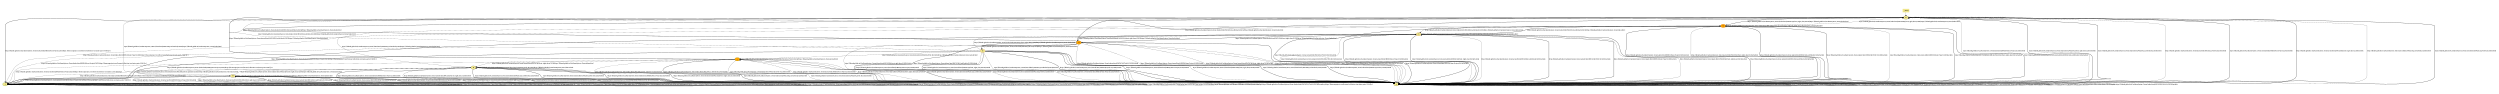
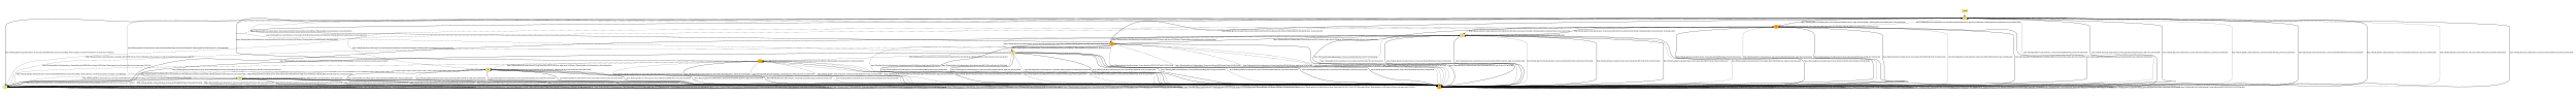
  digraph {
    fontname=Merriweather
    node [color=black fillcolor=khaki fontname=Merriweather style=filled]
    edge [arrowhead=normal fontname=Merriweather style=bold]
    n1 [label=s0]
    n2 [color=darkgreen label=s1]
    n3 [color=brown fillcolor=orange label=s2]
    n4 [fillcolor=orange label=s3]
-   n5 [label=s4]
+   n5 [fillcolor=orange label=s4]
    n6 [color=brown label=s5]
    n7 [color=brown label=s6]
    n8 [color=darkgreen fillcolor=orange label=s7]
    n9 [label=s8]
    n10 [color=blue label=s9]
    n11 [color=darkgreen label=__start6 shape=none]
    n1 -> n1 [arrowhead=box label="https:||lklamb.github.io|CarAlarmSystem_Demo|index.html;ONCLICK;2;Tick 10;CLICK/https:||lklamb.github.io|CarAlarmSystem_Demo|index.html"]
    n1 -> n2 [label="https:||lklamb.github.io|CarAlarmSystem_Demo|index.html;HREF;0;Noun Project;CLICK/https:||thenounproject.com|browse|collection-icon|auto-parts-5386|?p=1"]
    n1 -> n3 [label="https:||lklamb.github.io|CarAlarmSystem_Demo|index.html;ONCLICK;0;front_right_door;CLICK/https:||lklamb.github.io|CarAlarmSystem_Demo|index.html"]
    n1 -> n4 [label="https:||lklamb.github.io|CarAlarmSystem_Demo|index.html;ONCLICK;1;LockUnlock;CLICK/https:||lklamb.github.io|CarAlarmSystem_Demo|index.html"]
    n1 -> n5 [arrowhead=box label="https:||lklamb.github.io|CarAlarmSystem_Demo|alarm.html;HREF;0;Noun Project;CLICK/GoSink" style=solid]
    n1 -> n5 [arrowhead=box label="https:||lklamb.github.io|CarAlarmSystem_Demo|alarm.html;ONCLICK;0;front_right_door;CLICK/GoSink"]
    n1 -> n5 [label="https:||lklamb.github.io|CarAlarmSystem_Demo|alarm.html;ONCLICK;1;LockUnlock;CLICK/GoSink"]
    n1 -> n5 [label="https:||lklamb.github.io|CarAlarmSystem_Demo|alarm.html;ONCLICK;2;Tick 10;CLICK/GoSink" style=solid]
    n1 -> n5 [label="https:||lklamb.github.io|CarAlarmSystem_Demo|armed.html;HREF;0;Noun Project;CLICK/GoSink"]
    n1 -> n5 [arrowhead=box label="https:||lklamb.github.io|CarAlarmSystem_Demo|armed.html;ONCLICK;0;front_right_door;CLICK/GoSink"]
    n1 -> n5 [arrowhead=box label="https:||lklamb.github.io|CarAlarmSystem_Demo|armed.html;ONCLICK;1;LockUnlock;CLICK/GoSink" style=solid]
    n1 -> n5 [label="https:||lklamb.github.io|CarAlarmSystem_Demo|armed.html;ONCLICK;2;Tick 10;CLICK/GoSink"]
    n2 -> n2 [label="https:||lklamb.github.io|CarAlarmSystem_Demo|alarm.html;HREF;0;Noun Project;CLICK/Boundary-https:||thenounproject.com|browse|collection-icon|auto-parts-5386|?p=1"]
    n2 -> n2 [arrowhead=box label="https:||lklamb.github.io|CarAlarmSystem_Demo|alarm.html;ONCLICK;0;front_right_door;CLICK/Boundary-https:||thenounproject.com|browse|collection-icon|auto-parts-5386|?p=1"]
    n2 -> n2 [arrowhead=box label="https:||lklamb.github.io|CarAlarmSystem_Demo|alarm.html;ONCLICK;1;LockUnlock;CLICK/Boundary-https:||thenounproject.com|browse|collection-icon|auto-parts-5386|?p=1" style=solid]
    n2 -> n2 [label="https:||lklamb.github.io|CarAlarmSystem_Demo|alarm.html;ONCLICK;2;Tick 10;CLICK/Boundary-https:||thenounproject.com|browse|collection-icon|auto-parts-5386|?p=1"]
    n2 -> n2 [label="https:||lklamb.github.io|CarAlarmSystem_Demo|armed.html;HREF;0;Noun Project;CLICK/Boundary-https:||thenounproject.com|browse|collection-icon|auto-parts-5386|?p=1"]
    n2 -> n2 [label="https:||lklamb.github.io|CarAlarmSystem_Demo|armed.html;ONCLICK;0;front_right_door;CLICK/Boundary-https:||thenounproject.com|browse|collection-icon|auto-parts-5386|?p=1" style=solid]
    n2 -> n2 [label="https:||lklamb.github.io|CarAlarmSystem_Demo|armed.html;ONCLICK;1;LockUnlock;CLICK/Boundary-https:||thenounproject.com|browse|collection-icon|auto-parts-5386|?p=1" style=solid]
    n2 -> n2 [label="https:||lklamb.github.io|CarAlarmSystem_Demo|armed.html;ONCLICK;2;Tick 10;CLICK/Boundary-https:||thenounproject.com|browse|collection-icon|auto-parts-5386|?p=1"]
    n2 -> n2 [label="https:||lklamb.github.io|CarAlarmSystem_Demo|index.html;HREF;0;Noun Project;CLICK/Boundary-https:||thenounproject.com|browse|collection-icon|auto-parts-5386|?p=1"]
    n2 -> n2 [label="https:||lklamb.github.io|CarAlarmSystem_Demo|index.html;ONCLICK;0;front_right_door;CLICK/Boundary-https:||thenounproject.com|browse|collection-icon|auto-parts-5386|?p=1" style=solid]
    n2 -> n2 [arrowhead=box label="https:||lklamb.github.io|CarAlarmSystem_Demo|index.html;ONCLICK;1;LockUnlock;CLICK/Boundary-https:||thenounproject.com|browse|collection-icon|auto-parts-5386|?p=1"]
    n2 -> n2 [arrowhead=box label="https:||lklamb.github.io|CarAlarmSystem_Demo|index.html;ONCLICK;2;Tick 10;CLICK/Boundary-https:||thenounproject.com|browse|collection-icon|auto-parts-5386|?p=1" style=solid]
    n3 -> n1 [label="https:||lklamb.github.io|CarAlarmSystem_Demo|index.html;ONCLICK;0;front_right_door;CLICK/https:||lklamb.github.io|CarAlarmSystem_Demo|index.html" style=solid]
    n3 -> n2 [arrowhead=box label="https:||lklamb.github.io|CarAlarmSystem_Demo|index.html;HREF;0;Noun Project;CLICK/https:||thenounproject.com|browse|collection-icon|auto-parts-5386|?p=1" style=solid]
    n3 -> n3 [arrowhead=box label="https:||lklamb.github.io|CarAlarmSystem_Demo|index.html;ONCLICK;2;Tick 10;CLICK/https:||lklamb.github.io|CarAlarmSystem_Demo|index.html" style=solid]
    n3 -> n5 [arrowhead=box label="https:||lklamb.github.io|CarAlarmSystem_Demo|alarm.html;HREF;0;Noun Project;CLICK/GoSink"]
    n3 -> n5 [label="https:||lklamb.github.io|CarAlarmSystem_Demo|alarm.html;ONCLICK;0;front_right_door;CLICK/GoSink" style=solid]
    n3 -> n5 [arrowhead=box label="https:||lklamb.github.io|CarAlarmSystem_Demo|alarm.html;ONCLICK;1;LockUnlock;CLICK/GoSink"]
    n3 -> n5 [arrowhead=box label="https:||lklamb.github.io|CarAlarmSystem_Demo|alarm.html;ONCLICK;2;Tick 10;CLICK/GoSink"]
    n3 -> n5 [label="https:||lklamb.github.io|CarAlarmSystem_Demo|armed.html;HREF;0;Noun Project;CLICK/GoSink" style=solid]
    n3 -> n5 [label="https:||lklamb.github.io|CarAlarmSystem_Demo|armed.html;ONCLICK;0;front_right_door;CLICK/GoSink"]
    n3 -> n5 [label="https:||lklamb.github.io|CarAlarmSystem_Demo|armed.html;ONCLICK;1;LockUnlock;CLICK/GoSink"]
    n3 -> n5 [arrowhead=box label="https:||lklamb.github.io|CarAlarmSystem_Demo|armed.html;ONCLICK;2;Tick 10;CLICK/GoSink"]
    n3 -> n6 [arrowhead=box label="https:||lklamb.github.io|CarAlarmSystem_Demo|index.html;ONCLICK;1;LockUnlock;CLICK/https:||lklamb.github.io|CarAlarmSystem_Demo|index.html" style=solid]
    n4 -> n1 [arrowhead=box label="https:||lklamb.github.io|CarAlarmSystem_Demo|index.html;ONCLICK;1;LockUnlock;CLICK/https:||lklamb.github.io|CarAlarmSystem_Demo|index.html"]
    n4 -> n2 [arrowhead=box label="https:||lklamb.github.io|CarAlarmSystem_Demo|index.html;HREF;0;Noun Project;CLICK/https:||thenounproject.com|browse|collection-icon|auto-parts-5386|?p=1" style=solid]
    n4 -> n5 [arrowhead=box label="https:||lklamb.github.io|CarAlarmSystem_Demo|alarm.html;HREF;0;Noun Project;CLICK/GoSink"]
    n4 -> n5 [label="https:||lklamb.github.io|CarAlarmSystem_Demo|alarm.html;ONCLICK;0;front_right_door;CLICK/GoSink" style=solid]
    n4 -> n5 [label="https:||lklamb.github.io|CarAlarmSystem_Demo|alarm.html;ONCLICK;1;LockUnlock;CLICK/GoSink"]
    n4 -> n5 [label="https:||lklamb.github.io|CarAlarmSystem_Demo|alarm.html;ONCLICK;2;Tick 10;CLICK/GoSink" style=solid]
    n4 -> n5 [arrowhead=box label="https:||lklamb.github.io|CarAlarmSystem_Demo|armed.html;HREF;0;Noun Project;CLICK/GoSink" style=solid]
    n4 -> n5 [label="https:||lklamb.github.io|CarAlarmSystem_Demo|armed.html;ONCLICK;0;front_right_door;CLICK/GoSink" style=solid]
    n4 -> n5 [arrowhead=box label="https:||lklamb.github.io|CarAlarmSystem_Demo|armed.html;ONCLICK;1;LockUnlock;CLICK/GoSink" style=solid]
    n4 -> n5 [arrowhead=box label="https:||lklamb.github.io|CarAlarmSystem_Demo|armed.html;ONCLICK;2;Tick 10;CLICK/GoSink" style=solid]
    n4 -> n6 [label="https:||lklamb.github.io|CarAlarmSystem_Demo|index.html;ONCLICK;0;front_right_door;CLICK/https:||lklamb.github.io|CarAlarmSystem_Demo|index.html"]
    n4 -> n7 [arrowhead=box label="https:||lklamb.github.io|CarAlarmSystem_Demo|index.html;ONCLICK;2;Tick 10;CLICK/https:||lklamb.github.io|CarAlarmSystem_Demo|index.html"]
    n5 -> n5 [arrowhead=box label="https:||lklamb.github.io|CarAlarmSystem_Demo|alarm.html;HREF;0;Noun Project;CLICK/StaySink"]
    n5 -> n5 [label="https:||lklamb.github.io|CarAlarmSystem_Demo|alarm.html;ONCLICK;0;front_right_door;CLICK/StaySink"]
    n5 -> n5 [label="https:||lklamb.github.io|CarAlarmSystem_Demo|alarm.html;ONCLICK;1;LockUnlock;CLICK/StaySink" style=solid]
    n5 -> n5 [label="https:||lklamb.github.io|CarAlarmSystem_Demo|alarm.html;ONCLICK;2;Tick 10;CLICK/StaySink"]
    n5 -> n5 [label="https:||lklamb.github.io|CarAlarmSystem_Demo|armed.html;HREF;0;Noun Project;CLICK/StaySink"]
    n5 -> n5 [arrowhead=box label="https:||lklamb.github.io|CarAlarmSystem_Demo|armed.html;ONCLICK;0;front_right_door;CLICK/StaySink" style=solid]
    n5 -> n5 [label="https:||lklamb.github.io|CarAlarmSystem_Demo|armed.html;ONCLICK;1;LockUnlock;CLICK/StaySink"]
    n5 -> n5 [label="https:||lklamb.github.io|CarAlarmSystem_Demo|armed.html;ONCLICK;2;Tick 10;CLICK/StaySink"]
    n5 -> n5 [arrowhead=box label="https:||lklamb.github.io|CarAlarmSystem_Demo|index.html;HREF;0;Noun Project;CLICK/StaySink" style=solid]
    n5 -> n5 [arrowhead=box label="https:||lklamb.github.io|CarAlarmSystem_Demo|index.html;ONCLICK;0;front_right_door;CLICK/StaySink" style=solid]
    n5 -> n5 [arrowhead=box label="https:||lklamb.github.io|CarAlarmSystem_Demo|index.html;ONCLICK;1;LockUnlock;CLICK/StaySink"]
    n5 -> n5 [arrowhead=box label="https:||lklamb.github.io|CarAlarmSystem_Demo|index.html;ONCLICK;2;Tick 10;CLICK/StaySink" style=solid]
    n6 -> n2 [label="https:||lklamb.github.io|CarAlarmSystem_Demo|index.html;HREF;0;Noun Project;CLICK/https:||thenounproject.com|browse|collection-icon|auto-parts-5386|?p=1"]
    n6 -> n3 [label="https:||lklamb.github.io|CarAlarmSystem_Demo|index.html;ONCLICK;1;LockUnlock;CLICK/https:||lklamb.github.io|CarAlarmSystem_Demo|index.html"]
    n6 -> n4 [label="https:||lklamb.github.io|CarAlarmSystem_Demo|index.html;ONCLICK;0;front_right_door;CLICK/https:||lklamb.github.io|CarAlarmSystem_Demo|index.html"]
    n6 -> n5 [label="https:||lklamb.github.io|CarAlarmSystem_Demo|alarm.html;HREF;0;Noun Project;CLICK/GoSink"]
    n6 -> n5 [label="https:||lklamb.github.io|CarAlarmSystem_Demo|alarm.html;ONCLICK;0;front_right_door;CLICK/GoSink" style=solid]
    n6 -> n5 [arrowhead=box label="https:||lklamb.github.io|CarAlarmSystem_Demo|alarm.html;ONCLICK;1;LockUnlock;CLICK/GoSink"]
    n6 -> n5 [label="https:||lklamb.github.io|CarAlarmSystem_Demo|alarm.html;ONCLICK;2;Tick 10;CLICK/GoSink" style=solid]
    n6 -> n5 [arrowhead=box label="https:||lklamb.github.io|CarAlarmSystem_Demo|armed.html;HREF;0;Noun Project;CLICK/GoSink"]
    n6 -> n5 [arrowhead=box label="https:||lklamb.github.io|CarAlarmSystem_Demo|armed.html;ONCLICK;0;front_right_door;CLICK/GoSink"]
    n6 -> n5 [label="https:||lklamb.github.io|CarAlarmSystem_Demo|armed.html;ONCLICK;1;LockUnlock;CLICK/GoSink" style=solid]
    n6 -> n5 [label="https:||lklamb.github.io|CarAlarmSystem_Demo|armed.html;ONCLICK;2;Tick 10;CLICK/GoSink"]
    n6 -> n6 [arrowhead=box label="https:||lklamb.github.io|CarAlarmSystem_Demo|index.html;ONCLICK;2;Tick 10;CLICK/https:||lklamb.github.io|CarAlarmSystem_Demo|index.html"]
    n7 -> n1 [label="https:||lklamb.github.io|CarAlarmSystem_Demo|index.html;ONCLICK;1;LockUnlock;CLICK/https:||lklamb.github.io|CarAlarmSystem_Demo|index.html" style=solid]
    n7 -> n2 [label="https:||lklamb.github.io|CarAlarmSystem_Demo|index.html;HREF;0;Noun Project;CLICK/https:||thenounproject.com|browse|collection-icon|auto-parts-5386|?p=1"]
    n7 -> n5 [arrowhead=box label="https:||lklamb.github.io|CarAlarmSystem_Demo|alarm.html;HREF;0;Noun Project;CLICK/GoSink"]
    n7 -> n5 [arrowhead=box label="https:||lklamb.github.io|CarAlarmSystem_Demo|alarm.html;ONCLICK;0;front_right_door;CLICK/GoSink" style=solid]
    n7 -> n5 [arrowhead=box label="https:||lklamb.github.io|CarAlarmSystem_Demo|alarm.html;ONCLICK;1;LockUnlock;CLICK/GoSink"]
    n7 -> n5 [arrowhead=box label="https:||lklamb.github.io|CarAlarmSystem_Demo|alarm.html;ONCLICK;2;Tick 10;CLICK/GoSink"]
    n7 -> n5 [arrowhead=box label="https:||lklamb.github.io|CarAlarmSystem_Demo|armed.html;HREF;0;Noun Project;CLICK/GoSink" style=solid]
    n7 -> n5 [label="https:||lklamb.github.io|CarAlarmSystem_Demo|armed.html;ONCLICK;0;front_right_door;CLICK/GoSink"]
    n7 -> n5 [arrowhead=box label="https:||lklamb.github.io|CarAlarmSystem_Demo|armed.html;ONCLICK;1;LockUnlock;CLICK/GoSink" style=solid]
    n7 -> n5 [label="https:||lklamb.github.io|CarAlarmSystem_Demo|armed.html;ONCLICK;2;Tick 10;CLICK/GoSink"]
    n7 -> n6 [arrowhead=box label="https:||lklamb.github.io|CarAlarmSystem_Demo|index.html;ONCLICK;0;front_right_door;CLICK/https:||lklamb.github.io|CarAlarmSystem_Demo|index.html" style=solid]
    n7 -> n8 [arrowhead=box label="https:||lklamb.github.io|CarAlarmSystem_Demo|index.html;ONCLICK;2;Tick 10;CLICK/https:||lklamb.github.io|CarAlarmSystem_Demo|armed.html" style=solid]
    n8 -> n1 [arrowhead=box label="https:||lklamb.github.io|CarAlarmSystem_Demo|armed.html;ONCLICK;1;LockUnlock;CLICK/https:||lklamb.github.io|CarAlarmSystem_Demo|index.html"]
    n8 -> n2 [label="https:||lklamb.github.io|CarAlarmSystem_Demo|armed.html;HREF;0;Noun Project;CLICK/https:||thenounproject.com|browse|collection-icon|auto-parts-5386|?p=1" style=solid]
    n8 -> n5 [arrowhead=box label="https:||lklamb.github.io|CarAlarmSystem_Demo|alarm.html;HREF;0;Noun Project;CLICK/GoSink" style=solid]
    n8 -> n5 [label="https:||lklamb.github.io|CarAlarmSystem_Demo|alarm.html;ONCLICK;0;front_right_door;CLICK/GoSink" style=solid]
    n8 -> n5 [arrowhead=box label="https:||lklamb.github.io|CarAlarmSystem_Demo|alarm.html;ONCLICK;1;LockUnlock;CLICK/GoSink"]
    n8 -> n5 [label="https:||lklamb.github.io|CarAlarmSystem_Demo|alarm.html;ONCLICK;2;Tick 10;CLICK/GoSink" style=solid]
    n8 -> n5 [label="https:||lklamb.github.io|CarAlarmSystem_Demo|index.html;HREF;0;Noun Project;CLICK/GoSink" style=solid]
    n8 -> n5 [arrowhead=box label="https:||lklamb.github.io|CarAlarmSystem_Demo|index.html;ONCLICK;0;front_right_door;CLICK/GoSink" style=solid]
    n8 -> n5 [arrowhead=box label="https:||lklamb.github.io|CarAlarmSystem_Demo|index.html;ONCLICK;1;LockUnlock;CLICK/GoSink"]
    n8 -> n5 [arrowhead=box label="https:||lklamb.github.io|CarAlarmSystem_Demo|index.html;ONCLICK;2;Tick 10;CLICK/GoSink" style=solid]
    n8 -> n8 [arrowhead=box label="https:||lklamb.github.io|CarAlarmSystem_Demo|armed.html;ONCLICK;2;Tick 10;CLICK/https:||lklamb.github.io|CarAlarmSystem_Demo|armed.html"]
    n8 -> n9 [label="https:||lklamb.github.io|CarAlarmSystem_Demo|armed.html;ONCLICK;0;front_right_door;CLICK/https:||lklamb.github.io|CarAlarmSystem_Demo|alarm.html" style=solid]
    n9 -> n2 [arrowhead=box label="https:||lklamb.github.io|CarAlarmSystem_Demo|alarm.html;HREF;0;Noun Project;CLICK/https:||thenounproject.com|browse|collection-icon|auto-parts-5386|?p=1" style=solid]
    n9 -> n3 [label="https:||lklamb.github.io|CarAlarmSystem_Demo|alarm.html;ONCLICK;1;LockUnlock;CLICK/https:||lklamb.github.io|CarAlarmSystem_Demo|index.html" style=solid]
    n9 -> n5 [arrowhead=box label="https:||lklamb.github.io|CarAlarmSystem_Demo|armed.html;HREF;0;Noun Project;CLICK/GoSink"]
    n9 -> n5 [label="https:||lklamb.github.io|CarAlarmSystem_Demo|armed.html;ONCLICK;0;front_right_door;CLICK/GoSink" style=solid]
    n9 -> n5 [arrowhead=box label="https:||lklamb.github.io|CarAlarmSystem_Demo|armed.html;ONCLICK;1;LockUnlock;CLICK/GoSink"]
    n9 -> n5 [arrowhead=box label="https:||lklamb.github.io|CarAlarmSystem_Demo|armed.html;ONCLICK;2;Tick 10;CLICK/GoSink"]
    n9 -> n5 [label="https:||lklamb.github.io|CarAlarmSystem_Demo|index.html;HREF;0;Noun Project;CLICK/GoSink"]
    n9 -> n5 [arrowhead=box label="https:||lklamb.github.io|CarAlarmSystem_Demo|index.html;ONCLICK;0;front_right_door;CLICK/GoSink"]
    n9 -> n5 [arrowhead=box label="https:||lklamb.github.io|CarAlarmSystem_Demo|index.html;ONCLICK;1;LockUnlock;CLICK/GoSink"]
    n9 -> n5 [arrowhead=box label="https:||lklamb.github.io|CarAlarmSystem_Demo|index.html;ONCLICK;2;Tick 10;CLICK/GoSink" style=solid]
    n9 -> n9 [arrowhead=box label="https:||lklamb.github.io|CarAlarmSystem_Demo|alarm.html;ONCLICK;2;Tick 10;CLICK/https:||lklamb.github.io|CarAlarmSystem_Demo|alarm.html" style=solid]
    n9 -> n10 [label="https:||lklamb.github.io|CarAlarmSystem_Demo|alarm.html;ONCLICK;0;front_right_door;CLICK/https:||lklamb.github.io|CarAlarmSystem_Demo|alarm.html" style=solid]
    n10 -> n1 [label="https:||lklamb.github.io|CarAlarmSystem_Demo|alarm.html;ONCLICK;1;LockUnlock;CLICK/https:||lklamb.github.io|CarAlarmSystem_Demo|index.html" style=solid]
    n10 -> n2 [label="https:||lklamb.github.io|CarAlarmSystem_Demo|alarm.html;HREF;0;Noun Project;CLICK/https:||thenounproject.com|browse|collection-icon|auto-parts-5386|?p=1"]
    n10 -> n5 [label="https:||lklamb.github.io|CarAlarmSystem_Demo|armed.html;HREF;0;Noun Project;CLICK/GoSink" style=solid]
    n10 -> n5 [label="https:||lklamb.github.io|CarAlarmSystem_Demo|armed.html;ONCLICK;0;front_right_door;CLICK/GoSink" style=solid]
    n10 -> n5 [arrowhead=box label="https:||lklamb.github.io|CarAlarmSystem_Demo|armed.html;ONCLICK;1;LockUnlock;CLICK/GoSink"]
    n10 -> n5 [label="https:||lklamb.github.io|CarAlarmSystem_Demo|armed.html;ONCLICK;2;Tick 10;CLICK/GoSink"]
    n10 -> n5 [label="https:||lklamb.github.io|CarAlarmSystem_Demo|index.html;HREF;0;Noun Project;CLICK/GoSink"]
    n10 -> n5 [label="https:||lklamb.github.io|CarAlarmSystem_Demo|index.html;ONCLICK;0;front_right_door;CLICK/GoSink" style=solid]
    n10 -> n5 [arrowhead=box label="https:||lklamb.github.io|CarAlarmSystem_Demo|index.html;ONCLICK;1;LockUnlock;CLICK/GoSink"]
    n10 -> n5 [label="https:||lklamb.github.io|CarAlarmSystem_Demo|index.html;ONCLICK;2;Tick 10;CLICK/GoSink"]
    n10 -> n9 [label="https:||lklamb.github.io|CarAlarmSystem_Demo|alarm.html;ONCLICK;0;front_right_door;CLICK/https:||lklamb.github.io|CarAlarmSystem_Demo|alarm.html" style=solid]
    n10 -> n10 [arrowhead=box label="https:||lklamb.github.io|CarAlarmSystem_Demo|alarm.html;ONCLICK;2;Tick 10;CLICK/https:||lklamb.github.io|CarAlarmSystem_Demo|alarm.html"]
    n11 -> n1 [arrowhead=box style=solid]
  }
